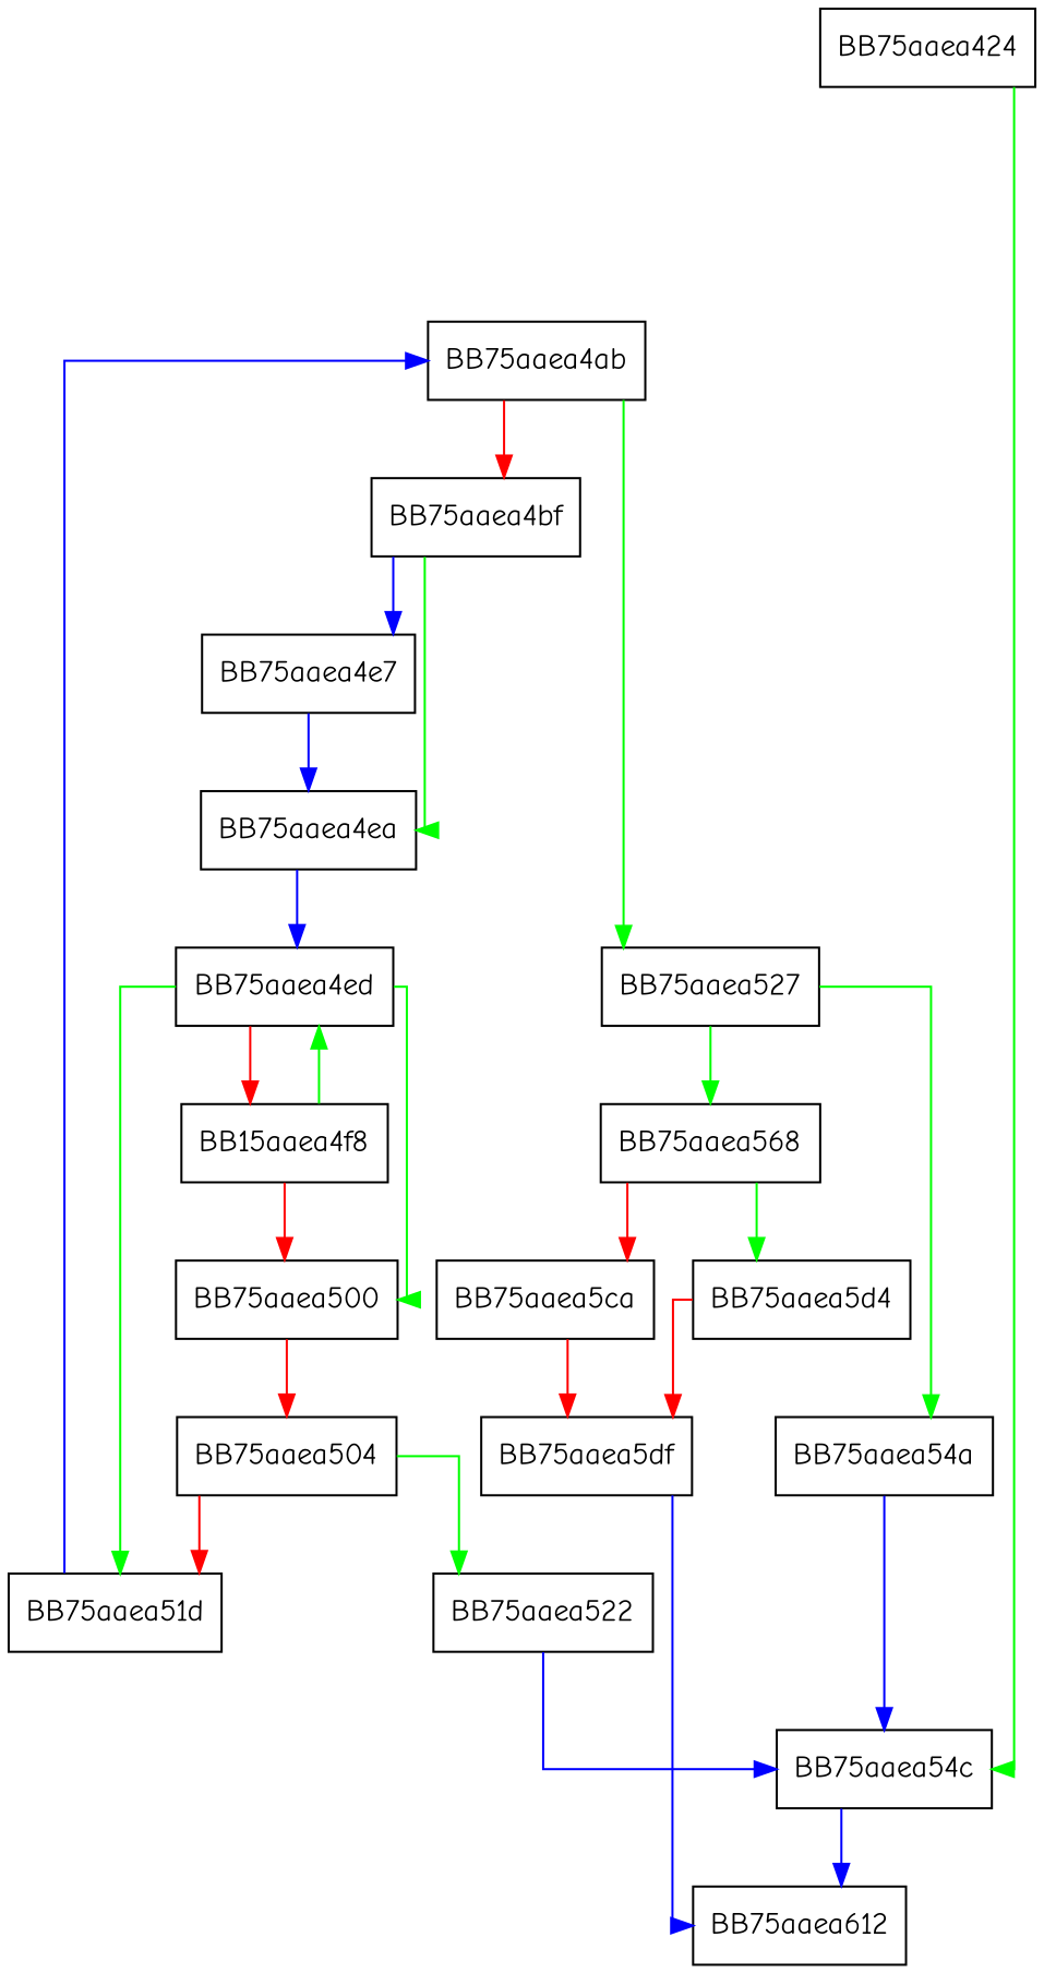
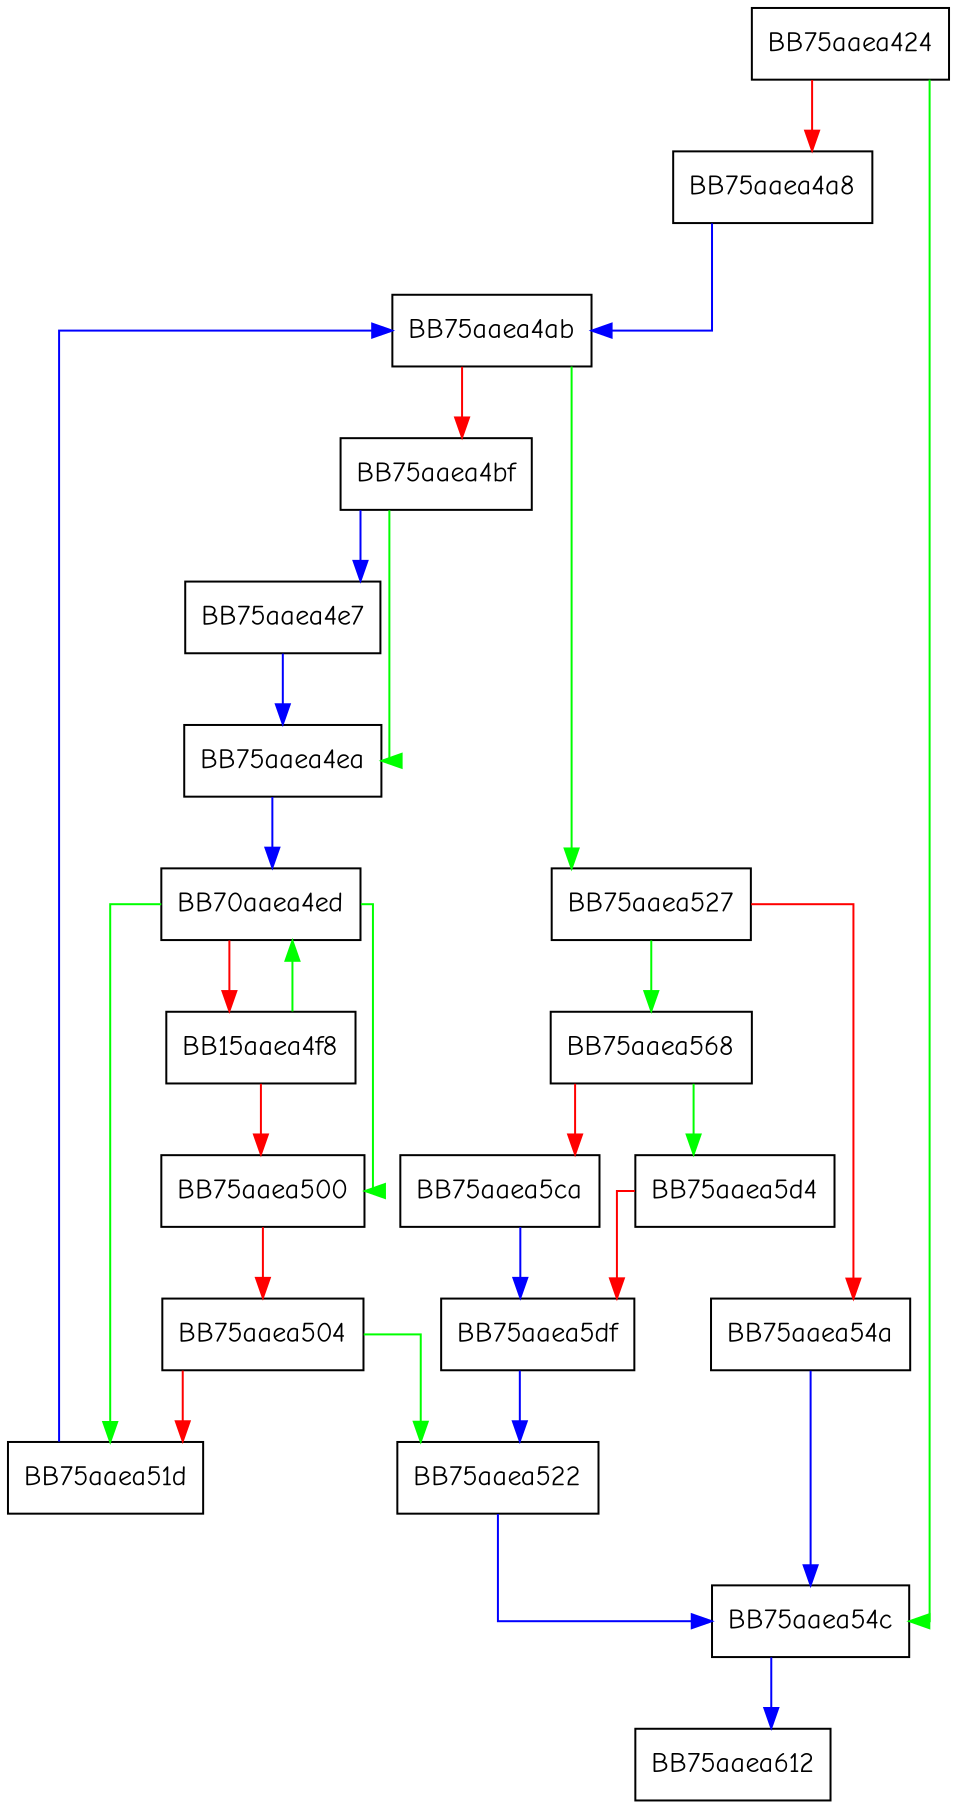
  digraph {
    fontname="Comic Neue"
    splines=ortho
    node [fontname="Comic Neue" shape=box]
    edge [color=blue fontname="Comic Neue"]
    BB75aaea424
    BB75aaea54c
+   BB75aaea4a8
    BB75aaea612
    BB75aaea4ab
    BB75aaea527
    BB75aaea4bf
    BB75aaea568
    BB75aaea54a
    BB75aaea4ea
    BB75aaea4e7
    BB75aaea5d4
    BB75aaea5ca
-   BB75aaea4ed
+   BB75aaea4ed [label=BB70aaea4ed]
    BB75aaea500
    n16 [label=BB15aaea4f8]
    BB75aaea51d
    BB75aaea504
    BB75aaea522
    BB75aaea5df
    BB75aaea424 -> BB75aaea54c [color=green]
+   BB75aaea424 -> BB75aaea4a8 [color=red]
    BB75aaea54c -> BB75aaea612
+   BB75aaea4a8 -> BB75aaea4ab
    BB75aaea4ab -> BB75aaea527 [color=green]
    BB75aaea4ab -> BB75aaea4bf [color=red]
    BB75aaea527 -> BB75aaea568 [color=green]
-   BB75aaea527 -> BB75aaea54a [color=green]
+   BB75aaea527 -> BB75aaea54a [color=red]
    BB75aaea4bf -> BB75aaea4ea [color=green]
    BB75aaea4bf -> BB75aaea4e7
    BB75aaea568 -> BB75aaea5d4 [color=green]
    BB75aaea568 -> BB75aaea5ca [color=red]
    BB75aaea54a -> BB75aaea54c
    BB75aaea4ea -> BB75aaea4ed
    BB75aaea4e7 -> BB75aaea4ea
    BB75aaea5d4 -> BB75aaea5df [color=red]
-   BB75aaea5ca -> BB75aaea5df [color=red]
+   BB75aaea5ca -> BB75aaea5df
    BB75aaea4ed -> BB75aaea500 [color=green]
    BB75aaea4ed -> n16 [color=red]
    BB75aaea4ed -> BB75aaea51d [color=green]
    BB75aaea500 -> BB75aaea504 [color=red]
    n16 -> BB75aaea4ed [color=green]
    n16 -> BB75aaea500 [color=red]
    BB75aaea51d -> BB75aaea4ab
    BB75aaea504 -> BB75aaea51d [color=red]
    BB75aaea504 -> BB75aaea522 [color=green]
    BB75aaea522 -> BB75aaea54c
-   BB75aaea5df -> BB75aaea612
+   BB75aaea5df -> BB75aaea522
  }
